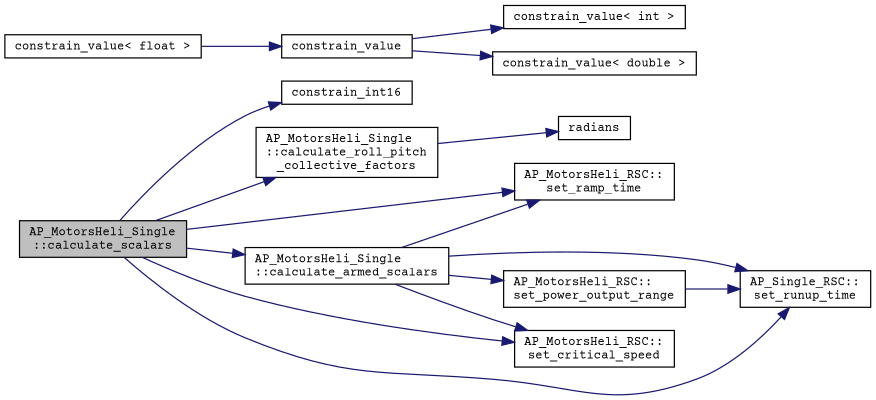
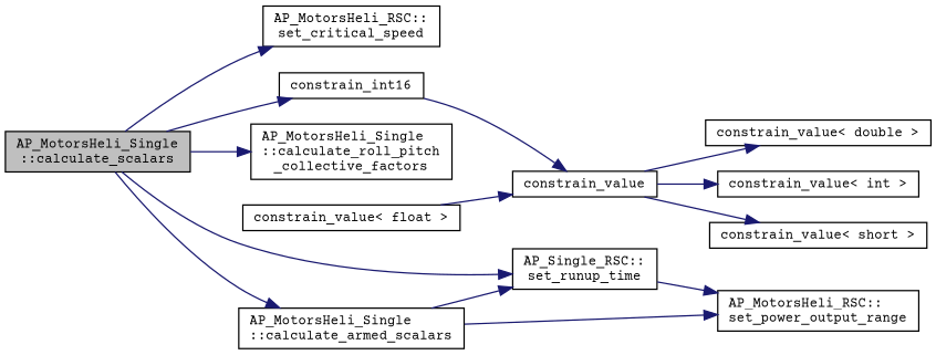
  digraph {
    fontname="Courier Prime"
    rankdir=LR
    node [color=black fillcolor=white fontname="Courier Prime" fontsize=10 shape=record style=filled]
    edge [color=midnightblue fontname="Courier Prime" fontsize=10 labelfontname=Helvetica labelfontsize=10 style=solid]
    n1 [fillcolor=grey75 fontcolor=black height=0.2 label="AP_MotorsHeli_Single\l::calculate_scalars" width=0.4]
    n2 [height=0.2 label=constrain_int16 width=0.4]
    n3 [height=0.2 label="AP_MotorsHeli_Single\l::calculate_roll_pitch\l_collective_factors" width=0.4]
    n4 [height=0.2 label="AP_MotorsHeli_Single\l::calculate_armed_scalars" width=0.4]
-   n5 [height=0.2 label="AP_MotorsHeli_RSC::\lset_ramp_time" width=0.4]
    n6 [height=0.2 label="AP_Single_RSC::\lset_runup_time" width=0.4]
    n7 [height=0.2 label="AP_MotorsHeli_RSC::\lset_critical_speed" width=0.4]
    n8 [height=0.2 label=constrain_value width=0.4]
-   n9 [height=0.2 label=radians width=0.4]
    n10 [height=0.2 label="AP_MotorsHeli_RSC::\lset_power_output_range" width=0.4]
    n11 [height=0.2 label="constrain_value\< int \>" width=0.4]
+   n12 [height=0.2 label="constrain_value\< short \>" width=0.4]
    n13 [height=0.2 label="constrain_value\< double \>" width=0.4]
    n14 [height=0.2 label="constrain_value\< float \>" width=0.4]
    n1 -> n2
    n1 -> n3
    n1 -> n4
-   n1 -> n5
    n1 -> n6
    n1 -> n7
-   n3 -> n9
-   n4 -> n5
+   n2 -> n8
    n4 -> n6
-   n4 -> n7
    n4 -> n10
-   n10 -> n6
+   n6 -> n10
    n8 -> n11
+   n8 -> n12
    n8 -> n13
    n14 -> n8
  }
